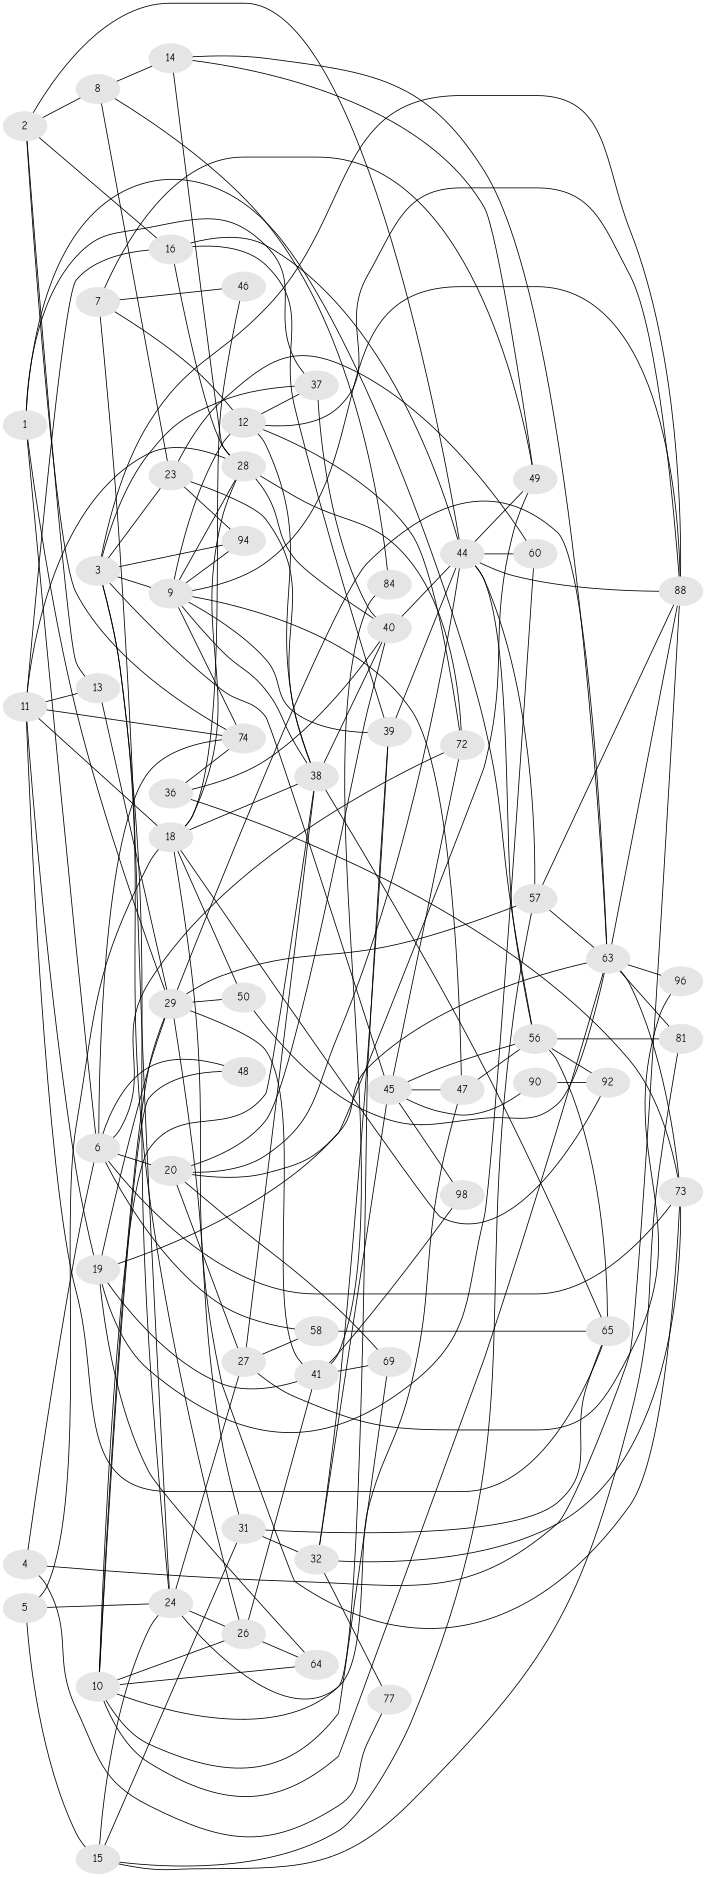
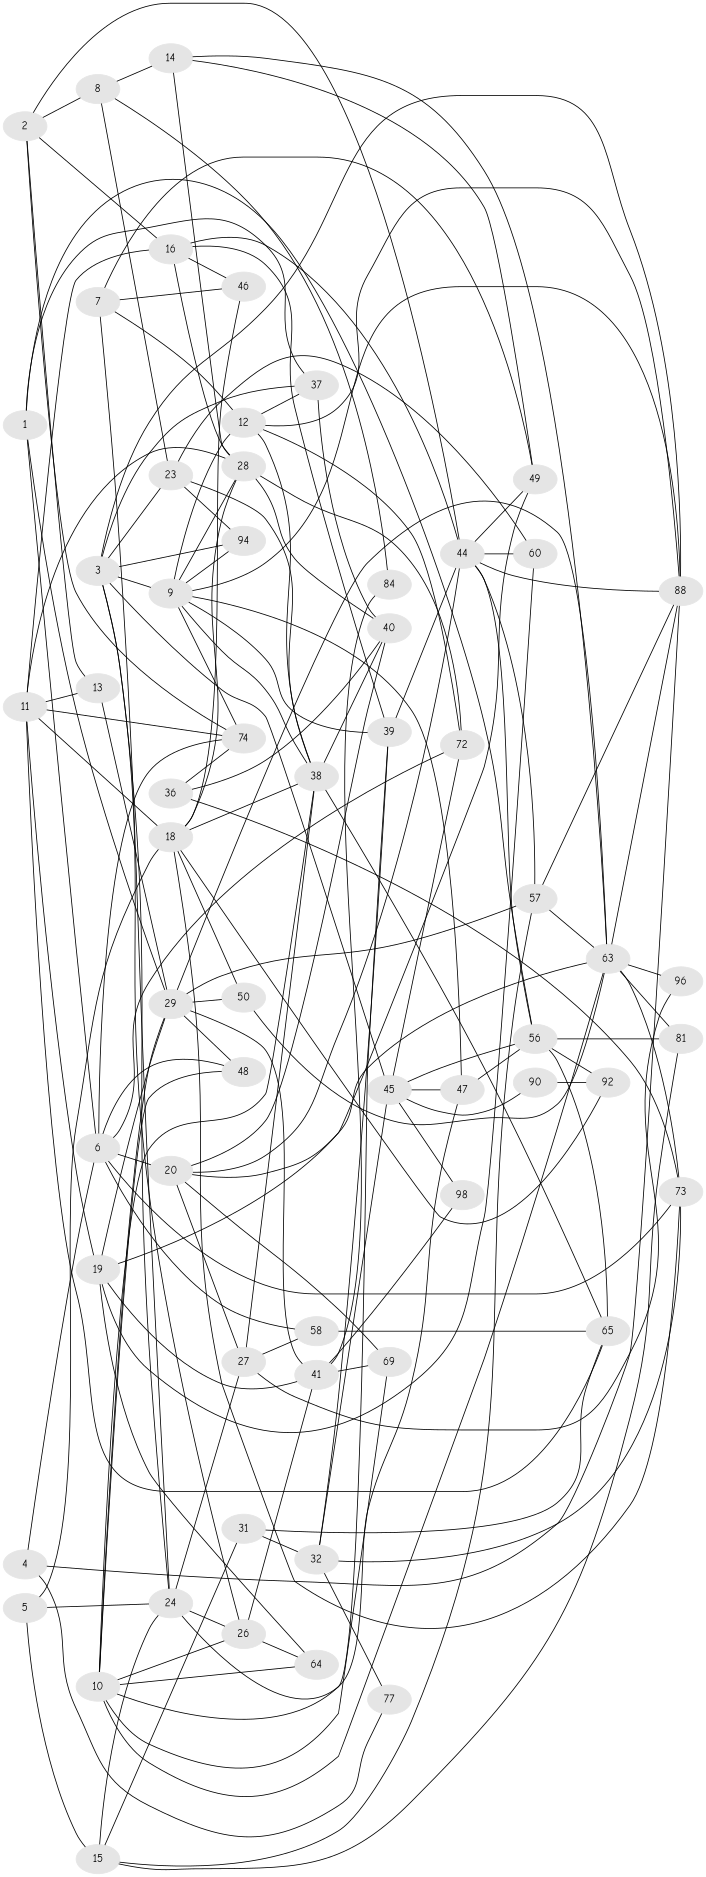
  graph {
    fontname="Comic Neue"
    rankdir=LR
    node [color=gray90 fontname="Comic Neue" style=filled]
    edge [fontname="Comic Neue"]
    6 [super="+88"]
    74 [super="+87"]
    20 [super="+75"]
    48
    58
    72
    73
    1
    29 [super="+35"]
    37 [super="+42"]
    56 [super="+85"]
    63 [super="+89"]
    31
    57 [super="+80"]
    50
    41 [super="+54"]
    40 [super="+67"]
    65 [super="+78"]
    81
    92
    2 [super="+53"]
    8 [super="+55"]
    13
    16 [super="+33"]
    44 [super="+91"]
    23 [super="+79"]
    14 [super="+25"]
    84
    46
    28 [super="+76"]
    39 [super="+62"]
    n32 [label=88 super="+86"]
    49 [super="+52"]
    60
    3 [super="+66"]
    9 [super="+95"]
    24 [super="+82"]
    26 [super="+61"]
    45 [super="+70"]
    94
    12 [super="+21"]
    38 [super="+99"]
    47 [super="+100"]
    27 [super="+30"]
    64
    98
    90
    4
    77
    5 [super="+51"]
    15 [super="+34"]
    18 [super="+22"]
    69
    7 [super="+68"]
    96
    10 [super="+59"]
    11 [super="+17"]
    19 [super="+71"]
    32 [super="+97"]
    36 [super="+43"]
    6 -- 74
    6 -- 20
    6 -- 48
    6 -- 58
    6 -- 72
    6 -- 73
    20 -- 63
    20 -- 40
    20 -- 44
    20 -- 27
    20 -- 69
    58 -- 65
    1 -- 6
    1 -- 29
    1 -- 37
    1 -- 56
    29 -- 63
-   29 -- 31
+   29 -- 48
    29 -- 57
    29 -- 50
    29 -- 41
    37 -- 40
    56 -- 65
    56 -- 81
    56 -- 92
    63 -- 73 [weight=2]
    63 -- 81
    63 -- n32
    63 -- 96
    31 -- 65
    31 -- 32
    57 -- 63
    57 -- n32
    50 -- 63
    41 -- 84
    41 -- 98
    41 -- 69 [weight=2]
-   40 -- 44
    2 -- 74
    2 -- 8
    2 -- 13
    2 -- 16
    2 -- 44
    8 -- 23 [weight=2]
    8 -- 14
    8 -- 84
    13 -- 29
    16 -- 44
+   16 -- 46
    16 -- 28
    16 -- 39
    44 -- 56
    44 -- 57
    44 -- n32
    44 -- 49
    44 -- 60
    23 -- 60
    23 -- 94
    23 -- 38
    14 -- 63
    14 -- 28
    14 -- 49
    28 -- 72
    28 -- 40
    39 -- 44
    3 -- 37
    3 -- 23
    3 -- n32
    3 -- 9
    3 -- 24
    3 -- 26
    3 -- 45
    3 -- 94
    9 -- 74
    9 -- 28
    9 -- 39 [weight=2]
    9 -- n32
    9 -- 94
    9 -- 12
    9 -- 38
    9 -- 47
    24 -- 26
    24 -- 47
    24 -- 27
    26 -- 41
    26 -- 64
    45 -- 72
    45 -- 56
    45 -- 47
    45 -- 98
    45 -- 90
    12 -- 72
    12 -- 37
    12 -- n32
    12 -- 38
    38 -- 40
    38 -- 65
    47 -- 56
    27 -- 58
    27 -- 38
    27 -- 96
    90 -- 92
    4 -- 6
    4 -- n32
    4 -- 77
    5 -- 24
    5 -- 15
    5 -- 18
    15 -- 31
    15 -- 57
    15 -- 81
    15 -- 24
    18 -- 73
    18 -- 50
    18 -- 92
    18 -- 46
    18 -- 28 [weight=2]
    18 -- 38
    7 -- 46
    7 -- 49
    7 -- 24
    7 -- 12
    10 -- 48
    10 -- 29
    10 -- 63
    10 -- 39
    10 -- 26
    10 -- 38
    10 -- 64
    10 -- 69
    11 -- 74
    11 -- 65
    11 -- 13
    11 -- 16 [weight=2]
    11 -- 28
    11 -- 18
    11 -- 19
    19 -- 29
    19 -- 41
    19 -- 49 [weight=2]
    19 -- 60
    19 -- 64
    32 -- 73
    32 -- 39
    32 -- 45
    32 -- 77
    36 -- 74
    36 -- 73
    36 -- 40
  }
